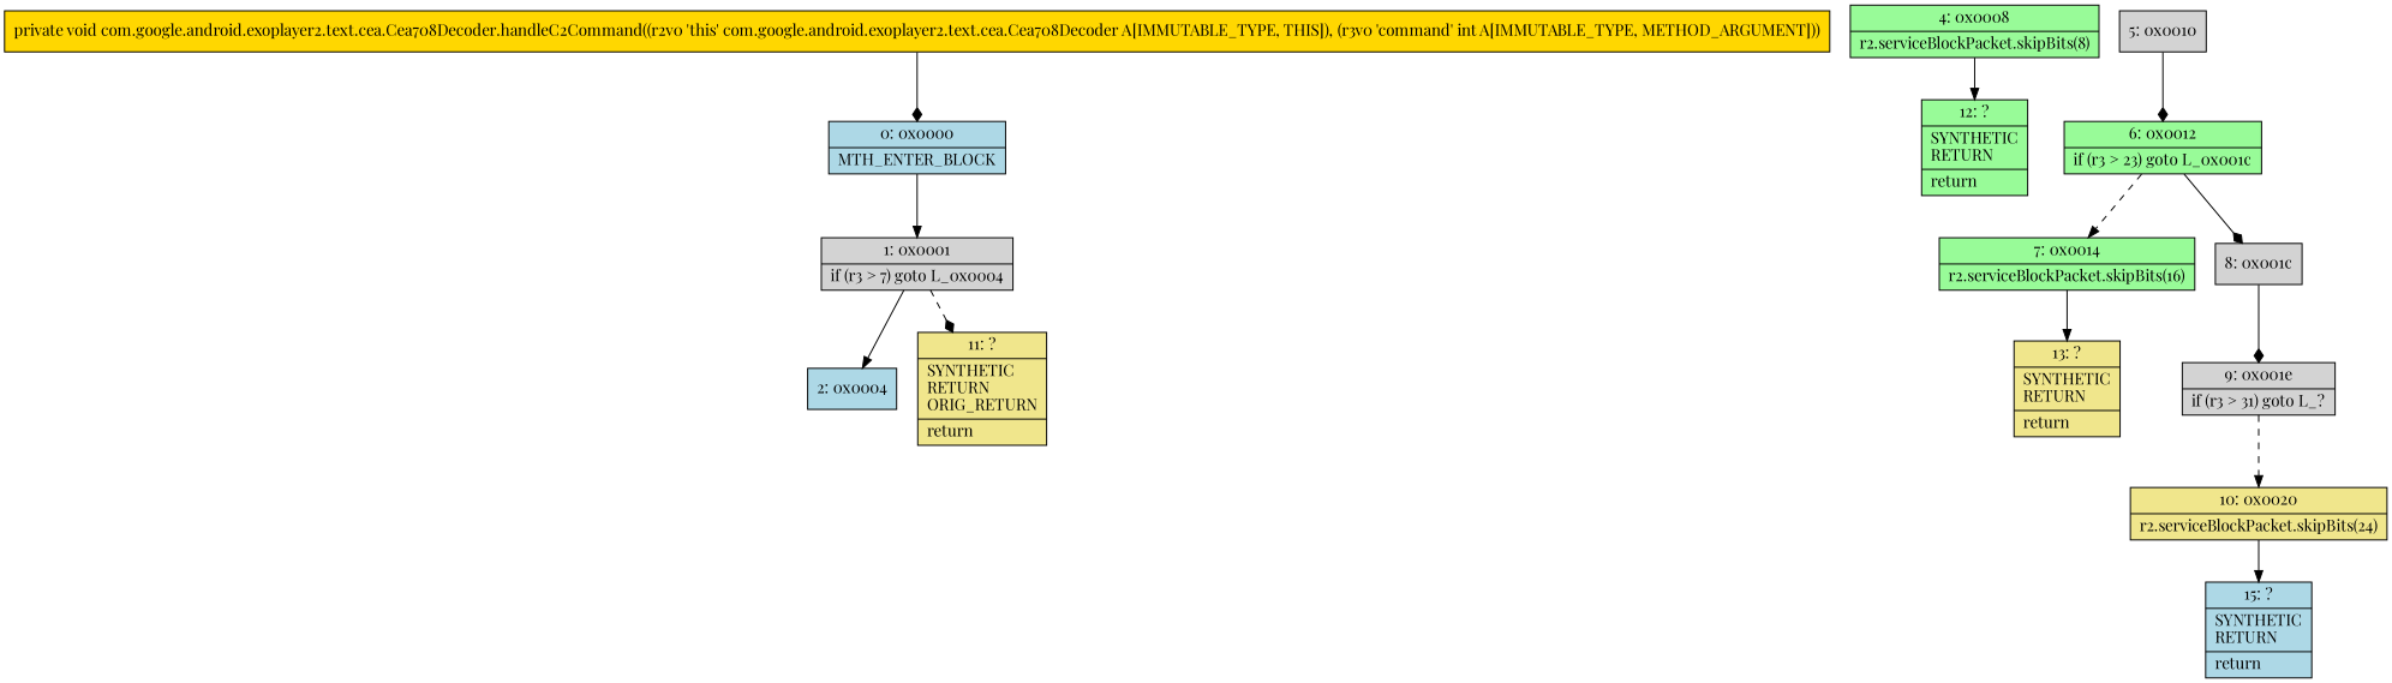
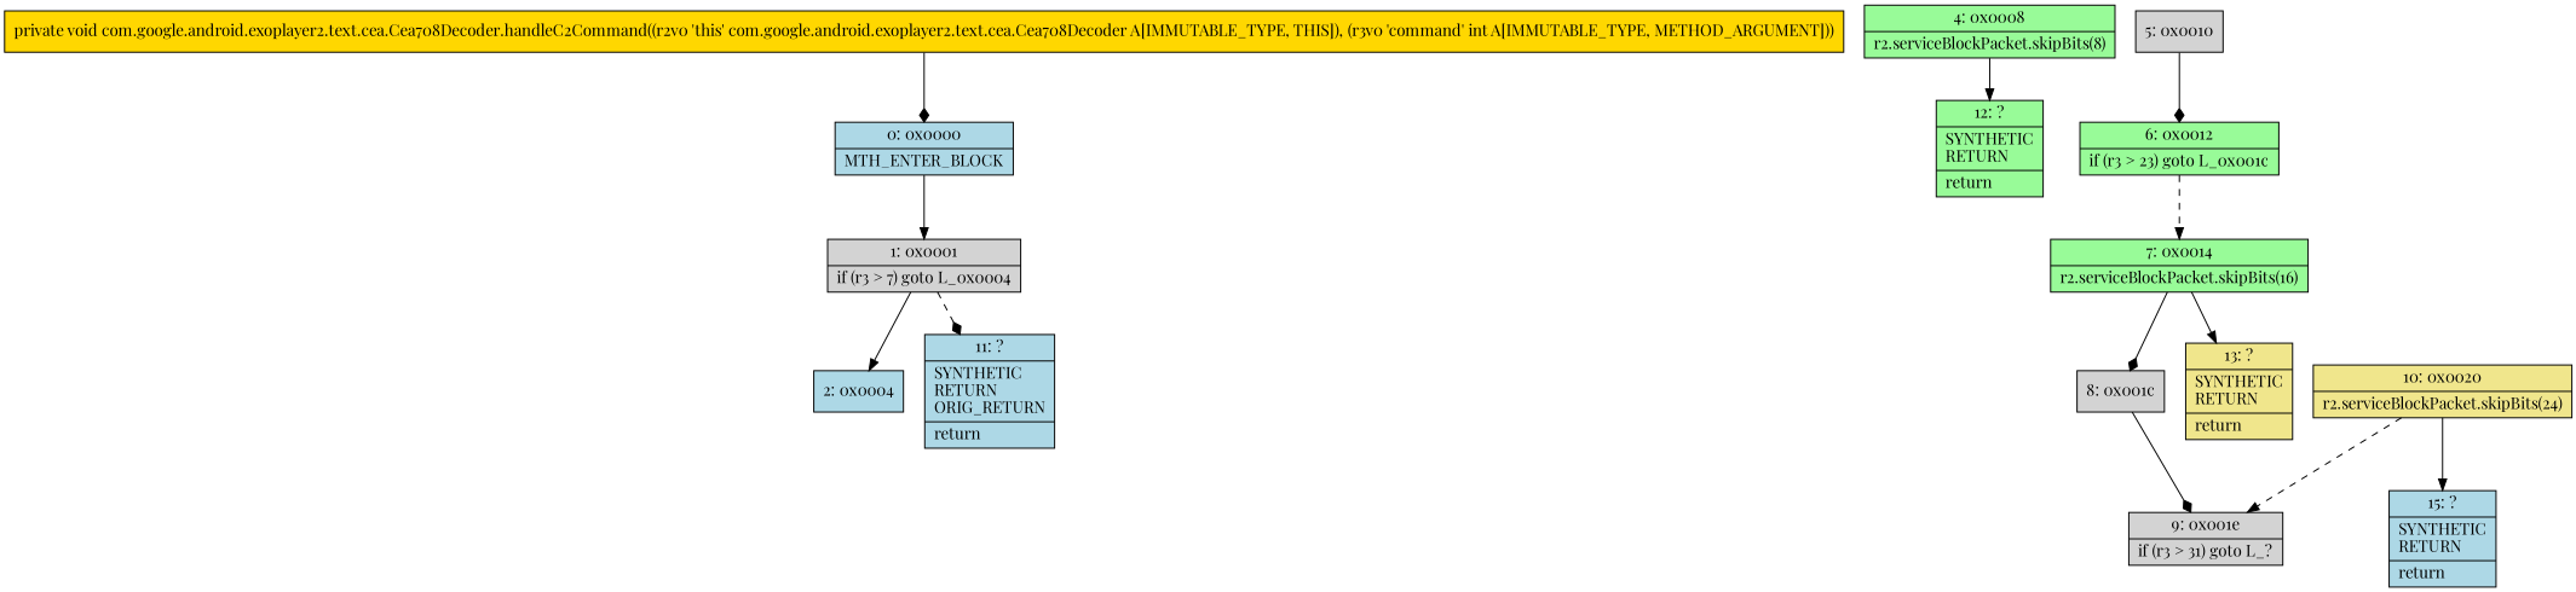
  digraph {
    fontname="Playfair Display"
    node [fillcolor=lightblue fontname="Playfair Display" shape=record style=filled]
    edge [arrowhead=normal fontname="Playfair Display"]
    n1 [label="{0\:\ 0x0000|MTH_ENTER_BLOCK\l}"]
    n2 [fillcolor=lightgrey label="{1\:\ 0x0001|if (r3 \> 7) goto L_0x0004\l}"]
    n3 [label="{2\:\ 0x0004}"]
-   n4 [fillcolor=khaki label="{11\:\ ?|SYNTHETIC\lRETURN\lORIG_RETURN\l|return\l}"]
+   n4 [label="{11\:\ ?|SYNTHETIC\lRETURN\lORIG_RETURN\l|return\l}"]
    n5 [fillcolor=palegreen label="{4\:\ 0x0008|r2.serviceBlockPacket.skipBits(8)\l}"]
    n6 [fillcolor=palegreen label="{12\:\ ?|SYNTHETIC\lRETURN\l|return\l}"]
    n7 [fillcolor=lightgrey label="{5\:\ 0x0010}"]
    n8 [fillcolor=palegreen label="{6\:\ 0x0012|if (r3 \> 23) goto L_0x001c\l}"]
    n9 [fillcolor=palegreen label="{7\:\ 0x0014|r2.serviceBlockPacket.skipBits(16)\l}"]
    n10 [fillcolor=lightgrey label="{8\:\ 0x001c}"]
    n11 [fillcolor=khaki label="{13\:\ ?|SYNTHETIC\lRETURN\l|return\l}"]
    n12 [fillcolor=lightgrey label="{9\:\ 0x001e|if (r3 \> 31) goto L_?\l}"]
    n13 [fillcolor=khaki label="{10\:\ 0x0020|r2.serviceBlockPacket.skipBits(24)\l}"]
    n14 [label="{15\:\ ?|SYNTHETIC\lRETURN\l|return\l}"]
    n15 [fillcolor=gold label="{private void com.google.android.exoplayer2.text.cea.Cea708Decoder.handleC2Command((r2v0 'this' com.google.android.exoplayer2.text.cea.Cea708Decoder A[IMMUTABLE_TYPE, THIS]), (r3v0 'command' int A[IMMUTABLE_TYPE, METHOD_ARGUMENT])) }"]
    n1 -> n2
    n2 -> n3
    n2 -> n4 [arrowhead=diamond style=dashed]
    n5 -> n6
    n7 -> n8 [arrowhead=diamond]
    n8 -> n9 [style=dashed]
-   n8 -> n10 [arrowhead=diamond]
+   n9 -> n10 [arrowhead=diamond]
    n9 -> n11
    n10 -> n12 [arrowhead=diamond]
-   n12 -> n13 [style=dashed]
+   n13 -> n12 [style=dashed]
    n13 -> n14
    n15 -> n1 [arrowhead=diamond]
  }
